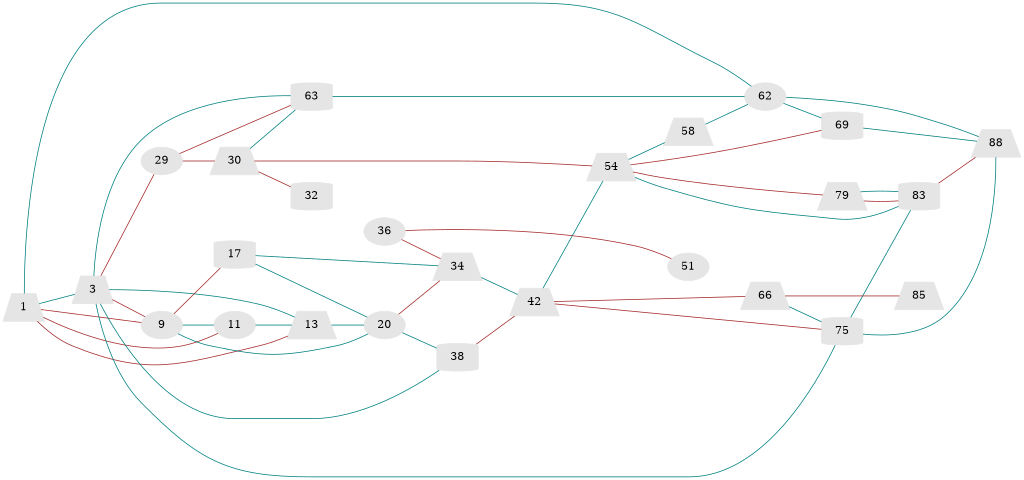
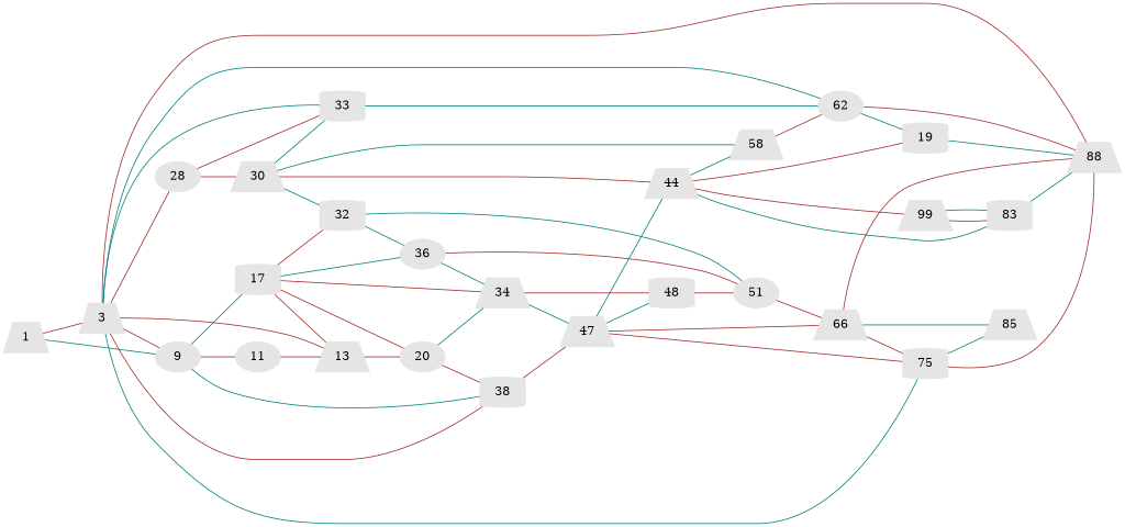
  graph {
    rankdir=LR
    node [color=gray90 shape=trapezium style=filled]
    edge [color=brown]
    1 [super="+2+7"]
    3 [super="+16+4"]
    9 [shape=ellipse super="+10+14"]
    11 [shape=ellipse]
    13 [super="+21"]
-   28 [shape=ellipse super="+29" label=29]
-   33 [shape=cylinder super="+60+34" label=63]
+   28 [shape=ellipse super="+29"]
+   33 [shape=cylinder super="+60+34"]
    38 [shape=cylinder]
    62 [shape=ellipse super="+94+63"]
    75 [shape=cylinder super="+76"]
    88 [super="+95+89"]
    17 [shape=cylinder super="+22+18"]
    20 [shape=ellipse super="+25"]
    30 [super="+31+50"]
-   42 [super="+43+49"]
-   69 [shape=cylinder super="+72+70"]
+   42 [super="+43+49" label=47]
+   69 [shape=cylinder super="+72+70" label=19]
    85
    32 [shape=cylinder super="+35"]
    36 [shape=ellipse super="+45"]
    n20 [label=34 super="+40"]
    51 [shape=ellipse super="+52+53"]
-   54 [super="+59+55"]
+   48 [shape=cylinder]
+   54 [super="+59+55" label=44]
    58
-   79 [super="+80"]
+   79 [super="+80" label=99]
    83 [shape=cylinder super="+90"]
    66 [super="+67+74"]
-   1 -- 3 [color=teal weight=2]
-   1 -- 9
-   1 -- 11
-   1 -- 13
+   1 -- 3 [weight=2]
+   1 -- 9 [color=teal]
+   17 -- 13
    3 -- 9
-   3 -- 13 [color=teal weight=2]
+   3 -- 13 [weight=2]
    3 -- 28
    3 -- 33 [color=teal]
-   3 -- 38 [color=teal]
-   1 -- 62 [color=teal]
+   3 -- 38
+   3 -- 62 [color=teal]
    3 -- 75 [color=teal weight=2]
-   9 -- 11 [color=teal]
-   9 -- 17 [weight=2]
-   9 -- 20 [color=teal]
-   11 -- 13 [color=teal]
-   13 -- 20 [color=teal]
+   3 -- 88
+   9 -- 11
+   9 -- 17 [color=teal weight=2]
+   9 -- 38 [color=teal]
+   11 -- 13
+   13 -- 20
    28 -- 33 [weight=2]
    28 -- 30 [weight=2]
    33 -- 62 [color=teal]
    38 -- 42
-   62 -- 88 [color=teal]
+   62 -- 88
    62 -- 69 [color=teal weight=2]
-   75 -- 88 [color=teal]
-   75 -- 83 [color=teal]
-   17 -- 20 [color=teal]
-   17 -- n20 [color=teal]
-   20 -- 38 [color=teal]
-   20 -- n20
+   75 -- 88
+   75 -- 85 [color=teal]
+   17 -- 20
+   17 -- 32
+   17 -- 36 [color=teal]
+   17 -- n20
+   20 -- 38
+   20 -- n20 [color=teal]
    30 -- 33 [color=teal]
-   30 -- 32
+   30 -- 32 [color=teal]
    30 -- 54
+   30 -- 58 [color=teal]
    42 -- 75
+   42 -- 48 [color=teal]
    42 -- 54 [color=teal]
    42 -- 66 [weight=2]
    69 -- 88 [color=teal]
-   36 -- n20 [weight=2]
+   32 -- 36 [color=teal]
+   32 -- 51 [color=teal]
+   36 -- n20 [color=teal weight=2]
    36 -- 51
    n20 -- 42 [color=teal]
+   n20 -- 48
+   51 -- 66
+   48 -- 51
    54 -- 69 [weight=2]
    54 -- 58 [color=teal]
    54 -- 79
    54 -- 83 [color=teal]
-   58 -- 62 [color=teal]
+   58 -- 62
    79 -- 83 [weight=2]
    79 -- 83 [color=teal]
-   83 -- 88
-   66 -- 75 [color=teal]
-   66 -- 85 [weight=2]
+   83 -- 88 [color=teal]
+   66 -- 75
+   66 -- 88
+   66 -- 85 [color=teal weight=2]
  }
